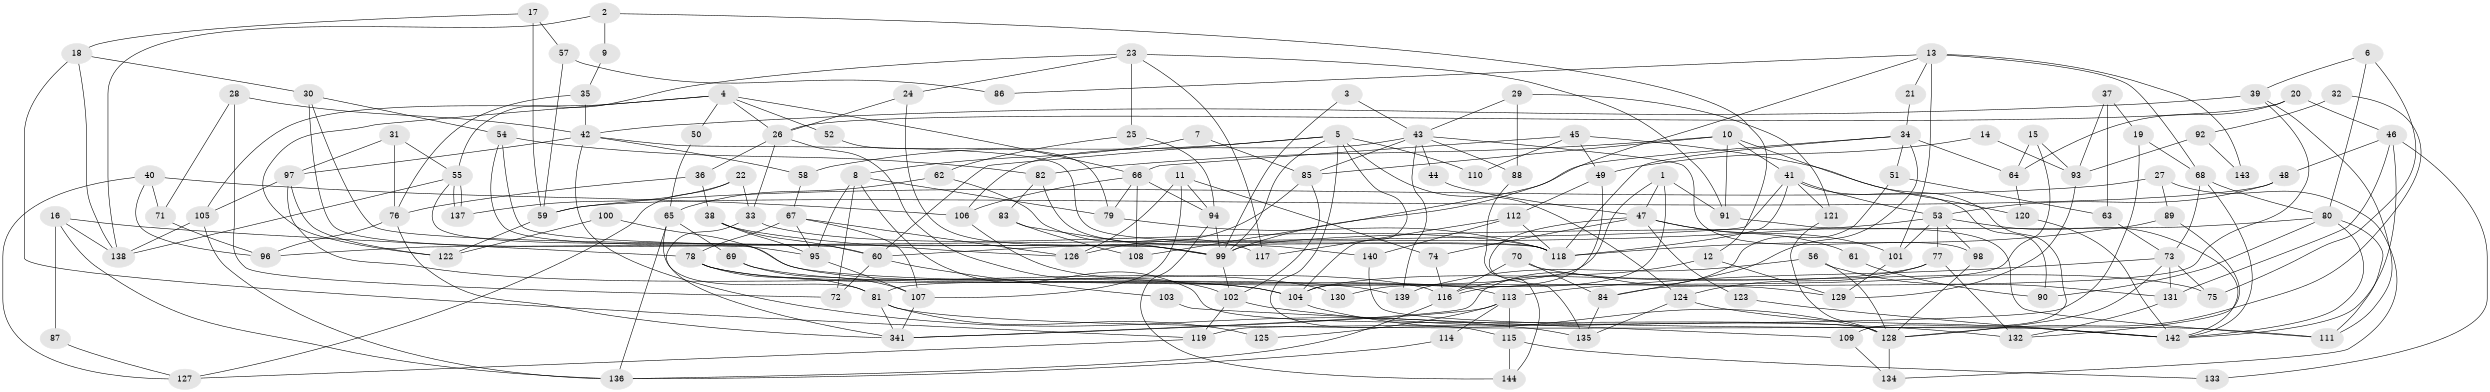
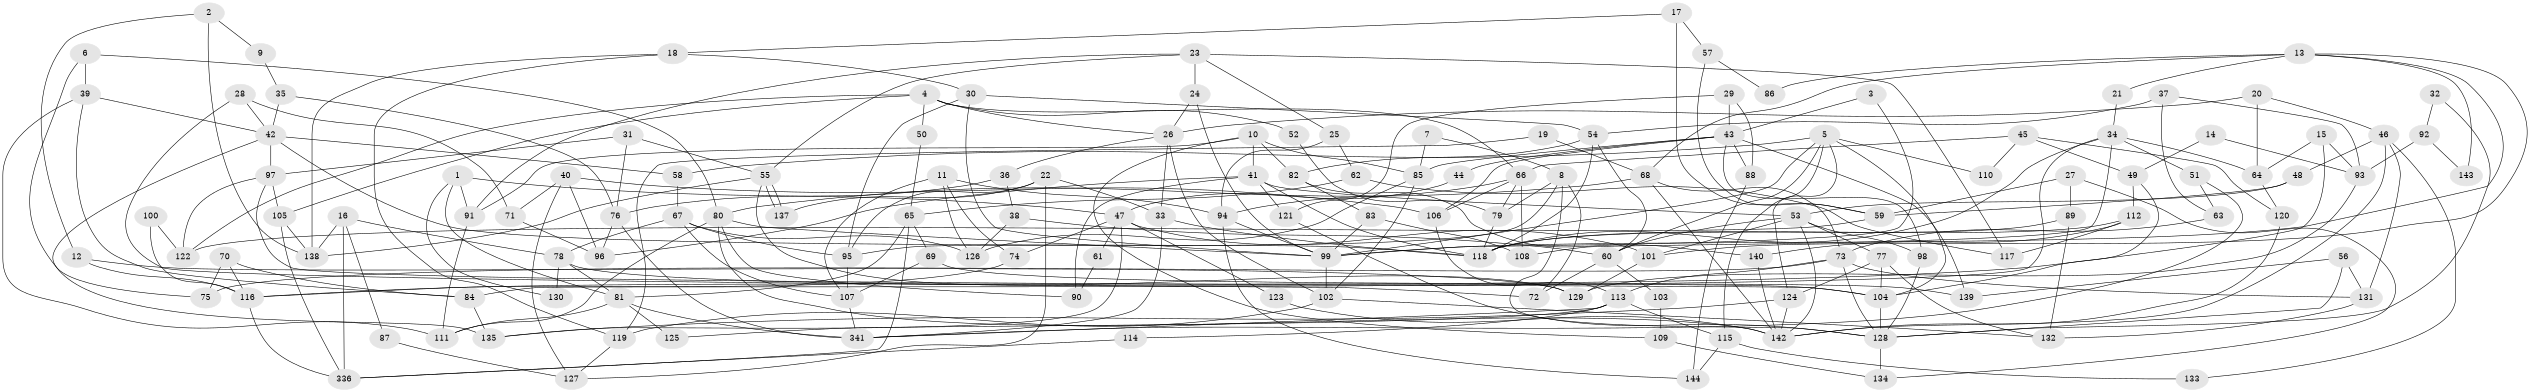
  graph {
    node [color=gray90 style=filled]
    1
    47
    81
    91
    130
    74
    101
    135
    61
    123
    n11 [label=341]
    111
    125
    2
    9
    12
    138
    35
    116
    129
    3
    43
    99
    85
    88
    106
    44
    98
    139
    102
    4
    26
    50
    52
    66
    105
    122
    33
    36
    65
    79
    94
    108
-   136
+   136 [label=336]
    5
    58
    60
    104
    110
    115
    124
    67
    72
    103
    128
    133
    144
    142
    6
    39
    75
    80
    42
    84
    90
    7
    8
    95
    126
    118
    107
    134
    76
    10
    41
    82
    109
    121
    96
    53
    83
    140
    11
    13
    21
    68
    86
    143
    34
    73
    14
    49
    93
    112
    15
    64
    120
    16
    78
    87
    127
    17
    18
    57
    59
    30
    119
    54
    19
    20
    46
    48
    131
    51
    22
    137
    23
    24
    25
    55
    117
    62
    38
    132
    27
    89
    28
    71
    97
    92
    29
    31
    32
    63
    37
    40
    113
    77
    45
    69
    56
    70
    114
    100
    1 -- 47
    1 -- 81
    1 -- 91
    1 -- 130
    47 -- 74
    47 -- 101
    47 -- 135
    47 -- 61
    47 -- 123
    81 -- n11
    81 -- 111
    81 -- 125
    91 -- 111
    74 -- 116
    101 -- 129
    61 -- 90
    123 -- 142
    2 -- 9
    2 -- 12
    2 -- 138
    9 -- 35
    12 -- 116
    12 -- 129
    35 -- 42
    35 -- 76
    116 -- 136
    3 -- 43
    3 -- 99
    43 -- 85
    43 -- 88
    43 -- 106
    43 -- 44
    43 -- 98
    43 -- 139
    99 -- 102
    85 -- 102
    85 -- 126
    88 -- 144
    106 -- 113
    44 -- 47
    98 -- 128
    102 -- 119
    102 -- 132
    4 -- 26
    4 -- 50
    4 -- 52
    4 -- 66
    4 -- 105
    4 -- 122
    26 -- 102
    26 -- 33
    26 -- 36
    50 -- 65
    52 -- 79
    66 -- 106
    66 -- 79
    66 -- 94
    66 -- 108
    105 -- 138
    105 -- 136
    33 -- n11
    33 -- 118
    36 -- 76
    36 -- 38
    65 -- 81
    65 -- 136
    65 -- 69
    79 -- 118
    94 -- 99
    94 -- 144
    5 -- 99
    5 -- 58
    5 -- 60
    5 -- 104
    5 -- 110
    5 -- 115
    5 -- 124
    58 -- 67
    60 -- 72
    60 -- 103
    104 -- 128
    115 -- 133
    115 -- 144
    124 -- 135
    124 -- 142
    67 -- 95
    67 -- 126
    67 -- 107
    67 -- 78
    103 -- 109
    128 -- 134
    6 -- 39
    6 -- 75
    6 -- 80
    39 -- 111
    39 -- 42
    39 -- 84
    80 -- 111
    80 -- 99
    80 -- 142
    80 -- 90
    42 -- 135
    42 -- 58
    42 -- 118
    42 -- 97
    84 -- 135
    7 -- 85
    7 -- 8
    8 -- 79
    8 -- 72
    8 -- 128
    8 -- 95
    95 -- 107
    107 -- n11
    76 -- n11
    76 -- 96
    10 -- 91
    10 -- 85
    10 -- 41
    10 -- 82
    10 -- 109
    41 -- 90
    41 -- 118
    41 -- 121
    41 -- 96
    41 -- 53
    82 -- 83
    82 -- 140
    109 -- 134
    121 -- 128
    53 -- 101
    53 -- 98
    53 -- 60
    53 -- 142
    53 -- 77
    83 -- 99
    83 -- 108
    140 -- 142
    11 -- 74
    11 -- 94
    11 -- 126
    11 -- 107
    13 -- 101
    13 -- 99
    13 -- 21
    13 -- 68
    13 -- 86
    13 -- 143
    21 -- 34
    68 -- 142
    68 -- 80
    68 -- 73
    34 -- 108
    34 -- 84
    34 -- 118
    34 -- 64
    34 -- 51
    73 -- 128
    73 -- 75
    73 -- 131
    73 -- 113
    14 -- 49
    14 -- 93
    49 -- 104
    49 -- 112
    93 -- 129
    112 -- 118
    112 -- 140
    112 -- 117
    15 -- 116
    15 -- 93
    15 -- 64
    64 -- 120
    120 -- 142
    16 -- 138
    16 -- 136
    16 -- 78
    16 -- 87
    78 -- 81
    78 -- 130
    78 -- 104
    87 -- 127
    17 -- 18
    17 -- 57
    17 -- 59
    18 -- 138
    18 -- 30
    18 -- 119
    57 -- 86
    57 -- 59
    59 -- 122
    30 -- 99
    30 -- 95
    30 -- 54
    119 -- 127
    54 -- 60
    54 -- 118
    54 -- 82
    19 -- 68
    19 -- 119
    20 -- 26
    20 -- 64
    20 -- 46
    46 -- 133
    46 -- 142
    46 -- 48
    46 -- 131
    48 -- 53
    48 -- 59
    131 -- 132
    51 -- n11
    51 -- 63
    22 -- 33
-   38 -- 95
+   22 -- 95
    22 -- 127
    22 -- 137
    23 -- 91
    23 -- 24
    23 -- 25
    23 -- 55
    23 -- 117
    24 -- 99
    24 -- 26
    25 -- 94
    25 -- 62
    55 -- 138
    55 -- 129
    55 -- 137
    55 -- 137
    62 -- 65
    62 -- 117
    38 -- 60
    38 -- 126
    27 -- 134
    27 -- 59
    27 -- 89
    89 -- 118
    89 -- 132
    28 -- 72
    28 -- 42
    28 -- 71
    71 -- 96
    97 -- 105
    97 -- 122
    97 -- 104
    92 -- 143
    92 -- 93
    29 -- 43
    29 -- 88
    29 -- 121
    31 -- 76
    31 -- 55
    31 -- 97
    32 -- 128
    32 -- 92
    63 -- 73
    37 -- 93
-   37 -- 19
+   37 -- 54
    37 -- 63
    40 -- 106
    40 -- 96
    40 -- 127
    40 -- 71
    113 -- n11
    113 -- 125
    113 -- 115
    113 -- 114
    77 -- 104
    77 -- 124
    77 -- 132
    45 -- 66
    45 -- 110
    45 -- 49
    45 -- 120
    69 -- 139
    69 -- 107
    56 -- 139
    56 -- 128
    56 -- 131
    70 -- 116
    70 -- 75
    70 -- 84
    114 -- 136
    100 -- 116
    100 -- 122
  }
